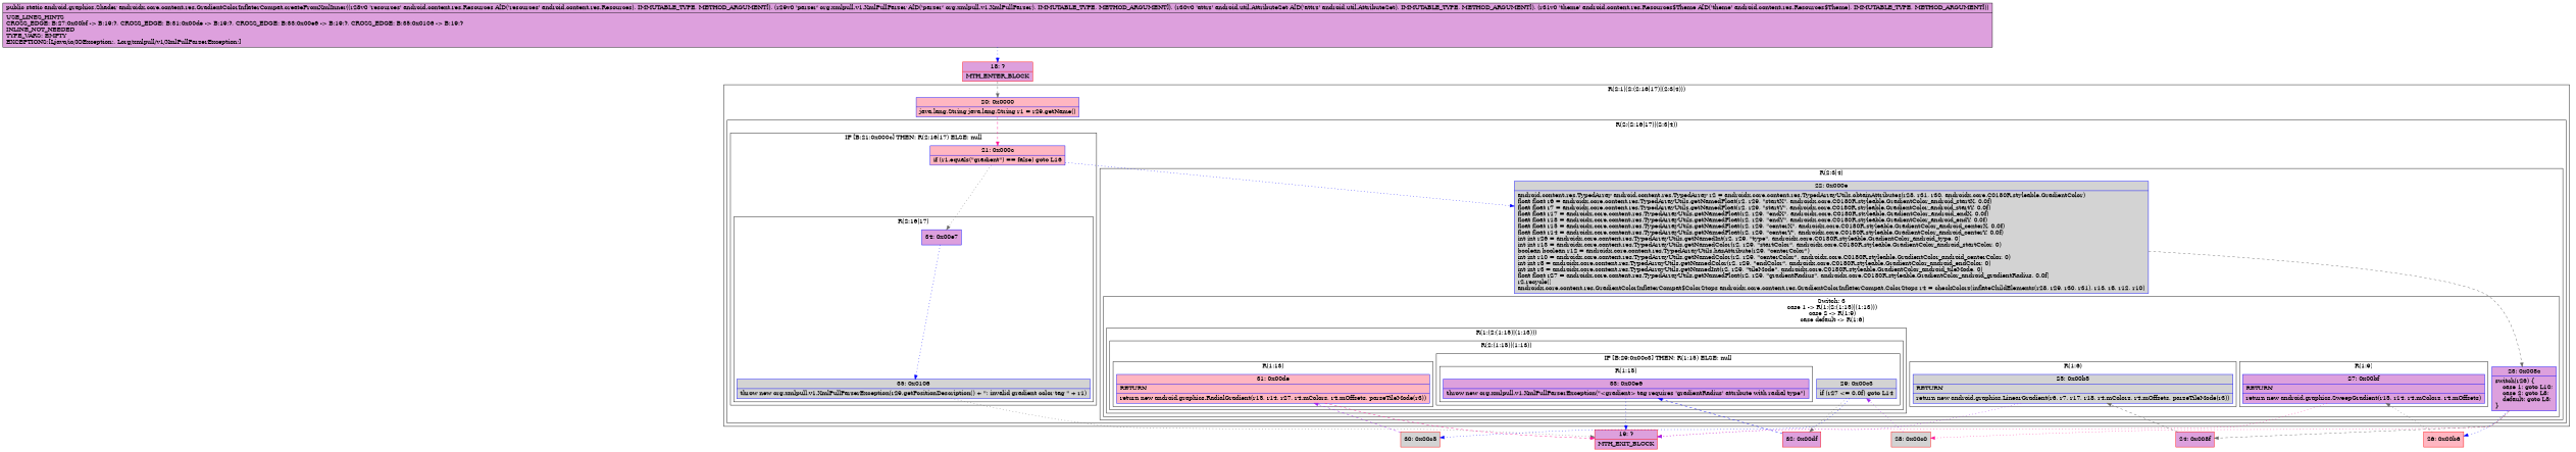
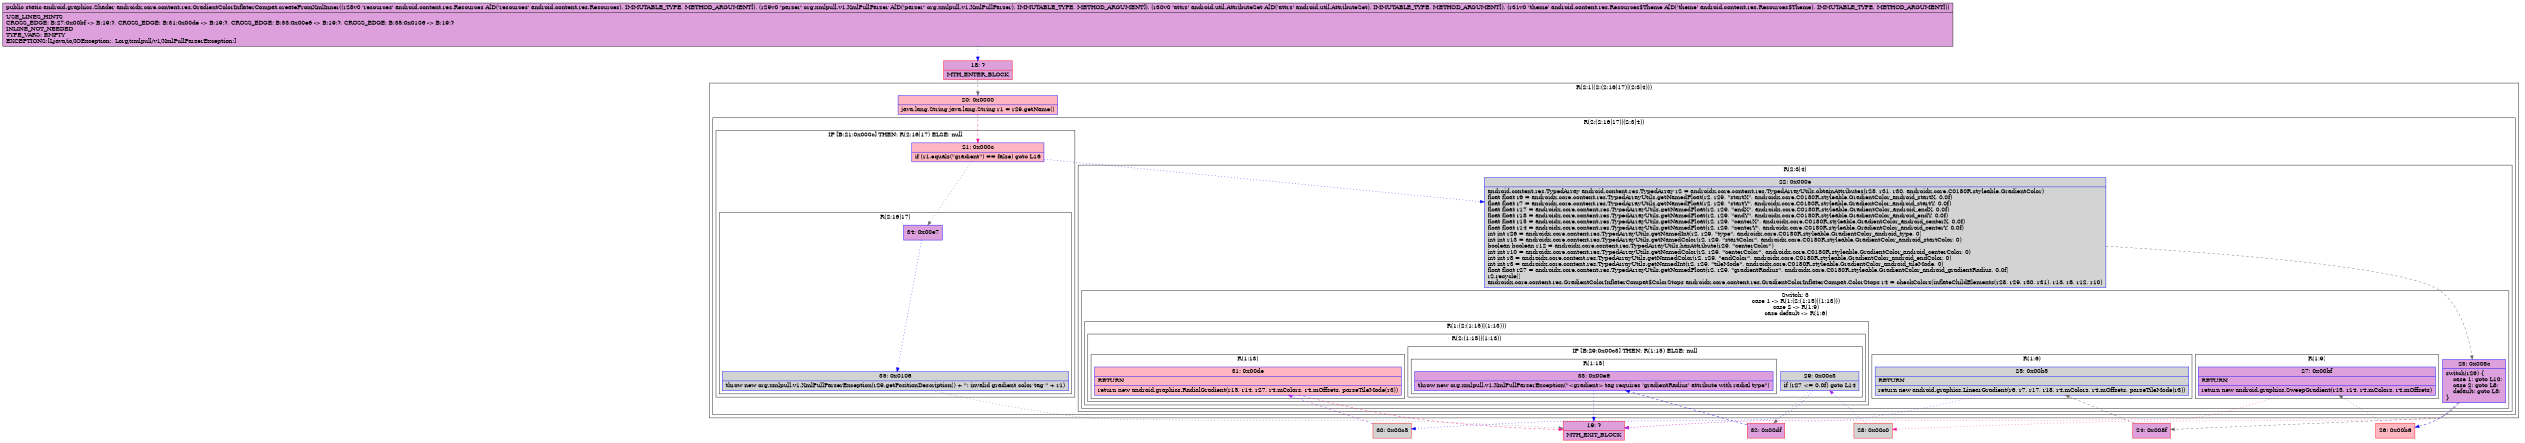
  digraph {
    node [color=blue fillcolor=plum shape=record style=filled]
    edge [color=gray40 style=dotted]
    n1 [label="{34\:\ 0x00e7}"]
    n2 [fillcolor=lightgrey label="{35\:\ 0x0106|throw new org.xmlpull.v1.XmlPullParserException(r29.getPositionDescription() + \": invalid gradient color tag \" + r1)\l}"]
    n3 [fillcolor=lightpink label="{21\:\ 0x000c|if (r1.equals(\"gradient\") == false) goto L16\l}"]
    n4 [label="{33\:\ 0x00e6|throw new org.xmlpull.v1.XmlPullParserException(\"\<gradient\> tag requires 'gradientRadius' attribute with radial type\")\l}"]
    n5 [fillcolor=lightgrey label="{29\:\ 0x00c3|if (r27 \<= 0.0f) goto L14\l}"]
    n6 [fillcolor=lightpink label="{31\:\ 0x00de|RETURN\l|return new android.graphics.RadialGradient(r15, r14, r27, r4.mColors, r4.mOffsets, parseTileMode(r3))\l}"]
    n7 [label="{27\:\ 0x00bf|RETURN\l|return new android.graphics.SweepGradient(r15, r14, r4.mColors, r4.mOffsets)\l}"]
    n8 [fillcolor=lightgrey label="{25\:\ 0x00b5|RETURN\l|return new android.graphics.LinearGradient(r6, r7, r17, r18, r4.mColors, r4.mOffsets, parseTileMode(r3))\l}"]
    n9 [label="{23\:\ 0x008c|switch(r26) \{\l    case 1: goto L10;\l    case 2: goto L8;\l    default: goto L5;\l\}\l}"]
    n10 [fillcolor=lightgrey label="{22\:\ 0x000e|android.content.res.TypedArray android.content.res.TypedArray r2 = androidx.core.content.res.TypedArrayUtils.obtainAttributes(r28, r31, r30, androidx.core.C0180R.styleable.GradientColor)\lfloat float r6 = androidx.core.content.res.TypedArrayUtils.getNamedFloat(r2, r29, \"startX\", androidx.core.C0180R.styleable.GradientColor_android_startX, 0.0f)\lfloat float r7 = androidx.core.content.res.TypedArrayUtils.getNamedFloat(r2, r29, \"startY\", androidx.core.C0180R.styleable.GradientColor_android_startY, 0.0f)\lfloat float r17 = androidx.core.content.res.TypedArrayUtils.getNamedFloat(r2, r29, \"endX\", androidx.core.C0180R.styleable.GradientColor_android_endX, 0.0f)\lfloat float r18 = androidx.core.content.res.TypedArrayUtils.getNamedFloat(r2, r29, \"endY\", androidx.core.C0180R.styleable.GradientColor_android_endY, 0.0f)\lfloat float r15 = androidx.core.content.res.TypedArrayUtils.getNamedFloat(r2, r29, \"centerX\", androidx.core.C0180R.styleable.GradientColor_android_centerX, 0.0f)\lfloat float r14 = androidx.core.content.res.TypedArrayUtils.getNamedFloat(r2, r29, \"centerY\", androidx.core.C0180R.styleable.GradientColor_android_centerY, 0.0f)\lint int r26 = androidx.core.content.res.TypedArrayUtils.getNamedInt(r2, r29, \"type\", androidx.core.C0180R.styleable.GradientColor_android_type, 0)\lint int r13 = androidx.core.content.res.TypedArrayUtils.getNamedColor(r2, r29, \"startColor\", androidx.core.C0180R.styleable.GradientColor_android_startColor, 0)\lboolean boolean r12 = androidx.core.content.res.TypedArrayUtils.hasAttribute(r29, \"centerColor\")\lint int r10 = androidx.core.content.res.TypedArrayUtils.getNamedColor(r2, r29, \"centerColor\", androidx.core.C0180R.styleable.GradientColor_android_centerColor, 0)\lint int r8 = androidx.core.content.res.TypedArrayUtils.getNamedColor(r2, r29, \"endColor\", androidx.core.C0180R.styleable.GradientColor_android_endColor, 0)\lint int r3 = androidx.core.content.res.TypedArrayUtils.getNamedInt(r2, r29, \"tileMode\", androidx.core.C0180R.styleable.GradientColor_android_tileMode, 0)\lfloat float r27 = androidx.core.content.res.TypedArrayUtils.getNamedFloat(r2, r29, \"gradientRadius\", androidx.core.C0180R.styleable.GradientColor_android_gradientRadius, 0.0f)\lr2.recycle()\landroidx.core.content.res.GradientColorInflaterCompat$ColorStops androidx.core.content.res.GradientColorInflaterCompat.ColorStops r4 = checkColors(inflateChildElements(r28, r29, r30, r31), r13, r8, r12, r10)\l}"]
    n11 [fillcolor=lightpink label="{20\:\ 0x0000|java.lang.String java.lang.String r1 = r29.getName()\l}"]
    n12 [color=red label="{19\:\ ?|MTH_EXIT_BLOCK\l}"]
    n13 [color=red fillcolor=lightgrey label="{30\:\ 0x00c5}"]
    n14 [color=red label="{32\:\ 0x00df}"]
    n15 [color=red label="{24\:\ 0x008f}"]
    n16 [color=red fillcolor=lightpink label="{26\:\ 0x00b6}"]
    n17 [color=red fillcolor=lightgrey label="{28\:\ 0x00c0}"]
    n18 [color=red label="{18\:\ ?|MTH_ENTER_BLOCK\l}"]
    n19 [label="{public static android.graphics.Shader androidx.core.content.res.GradientColorInflaterCompat.createFromXmlInner((r28v0 'resources' android.content.res.Resources A[D('resources' android.content.res.Resources), IMMUTABLE_TYPE, METHOD_ARGUMENT]), (r29v0 'parser' org.xmlpull.v1.XmlPullParser A[D('parser' org.xmlpull.v1.XmlPullParser), IMMUTABLE_TYPE, METHOD_ARGUMENT]), (r30v0 'attrs' android.util.AttributeSet A[D('attrs' android.util.AttributeSet), IMMUTABLE_TYPE, METHOD_ARGUMENT]), (r31v0 'theme' android.content.res.Resources$Theme A[D('theme' android.content.res.Resources$Theme), IMMUTABLE_TYPE, METHOD_ARGUMENT]))  | USE_LINES_HINTS\lCROSS_EDGE: B:27:0x00bf \-\> B:19:?, CROSS_EDGE: B:31:0x00de \-\> B:19:?, CROSS_EDGE: B:33:0x00e6 \-\> B:19:?, CROSS_EDGE: B:35:0x0106 \-\> B:19:?\lINLINE_NOT_NEEDED\lTYPE_VARS: EMPTY\lEXCEPTIONS:[Ljava\/io\/IOException;, Lorg\/xmlpull\/v1\/XmlPullParserException;]\l}" color=""]
    subgraph cluster_1 {
      label="R(2:1|(2:(2:16|17)|(2:3|4)))"
      n11
      subgraph cluster_2 {
        label="R(2:(2:16|17)|(2:3|4))"
        subgraph cluster_3 {
          label="IF [B:21:0x000c] THEN: R(2:16|17) ELSE: null"
          n3
          subgraph cluster_4 {
            label="R(2:16|17)"
            n1
            n2
          }
        }
        subgraph cluster_5 {
          label="R(2:3|4)"
          n10
          subgraph cluster_6 {
            label="Switch: 3\n case 1 -> R(1:(2:(1:15)|(1:13)))\n case 2 -> R(1:9)\n case default -> R(1:6)"
            n9
            subgraph cluster_7 {
              label="R(1:(2:(1:15)|(1:13)))"
              subgraph cluster_8 {
                label="R(2:(1:15)|(1:13))"
                subgraph cluster_9 {
                  label="IF [B:29:0x00c3] THEN: R(1:15) ELSE: null"
                  n5
                  subgraph cluster_10 {
                    label="R(1:15)"
                    n4
                  }
                }
                subgraph cluster_11 {
                  label="R(1:13)"
                  n6
                }
              }
            }
            subgraph cluster_12 {
              label="R(1:9)"
              n7
            }
            subgraph cluster_13 {
              label="R(1:6)"
              n8
            }
          }
        }
      }
    }
    n1 -> n2 [color=blue]
    n2 -> n12
    n3 -> n1
    n3 -> n10 [color=blue]
    n4 -> n12 [color=blue]
    n5 -> n13 [color=blue]
    n5 -> n14
    n6 -> n12 [color=deeppink style=dashed]
    n7 -> n12 [color=deeppink]
    n8 -> n12 [color=purple]
    n9 -> n15 [style=dashed]
-   n9 -> n16 [color=blue]
+   n9 -> n16 [color=blue style=dashed]
    n9 -> n17 [color=deeppink]
    n10 -> n9 [style=dashed]
    n11 -> n3 [color=deeppink style=dashed]
    n13 -> n6 [color=purple style=dashed]
    n14 -> n4 [color=blue style=dashed]
    n15 -> n8 [style=dashed]
    n16 -> n7
    n17 -> n5 [color=purple]
    n18 -> n11 [style=dashed]
    n19 -> n18 [color=blue]
  }
